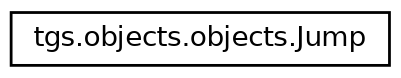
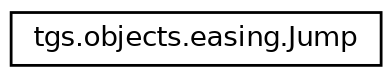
  digraph {
    rankdir=LR
-   n1 [color=black fillcolor=white fontname=Helvetica fontsize=10 height=0.2 label="tgs.objects.objects.Jump" shape=record style=filled width=0.4]
+   n1 [color=black fillcolor=white fontname=Helvetica fontsize=10 height=0.2 label="tgs.objects.easing.Jump" shape=record style=filled width=0.4]
  }
